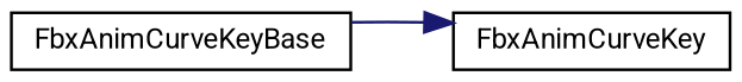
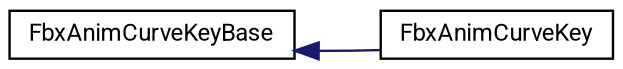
  digraph {
    rankdir=LR
    fontname=Roboto
    node [color=black fillcolor=white fontname=Roboto fontsize=10 shape=record style=filled]
    n1 [height=0.2 label=FbxAnimCurveKeyBase width=0.4]
    n2 [height=0.2 label=FbxAnimCurveKey width=0.4]
-   n2 -> n1 [color=midnightblue dir=back fontname=Roboto fontsize=10 labelfontname=Helvetica labelfontsize=10 style=solid]
+   n1 -> n2 [color=midnightblue dir=back fontname=Roboto fontsize=10 labelfontname=Helvetica labelfontsize=10 style=solid]
  }
